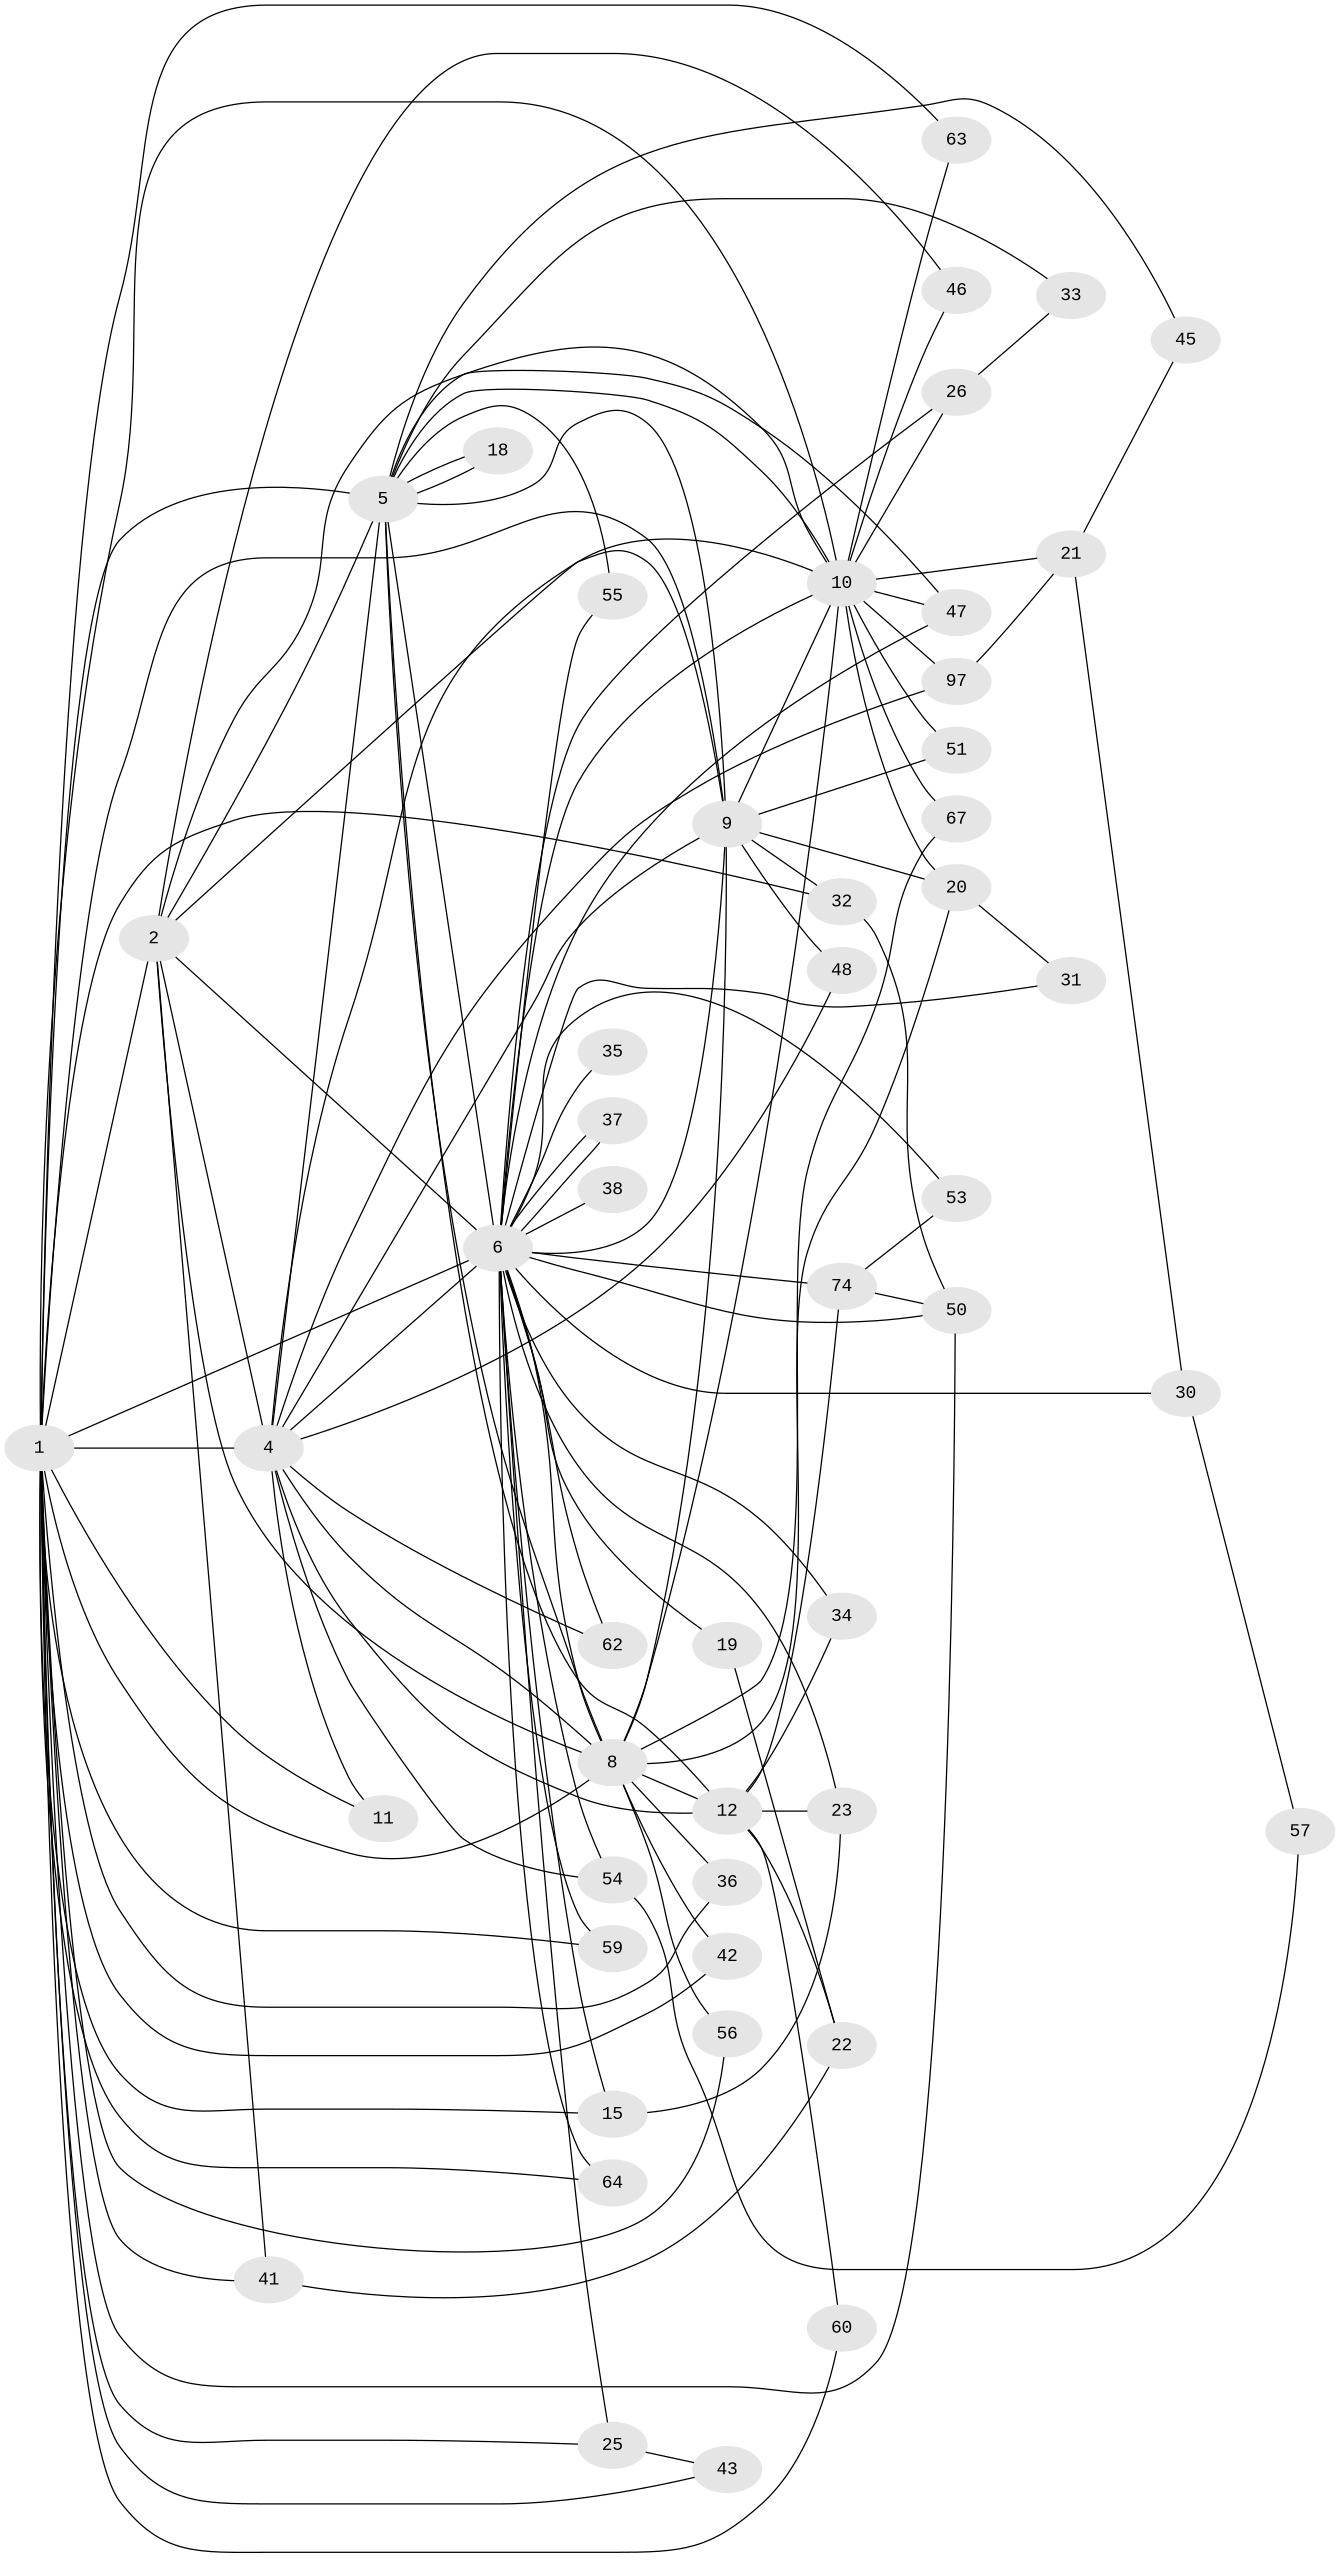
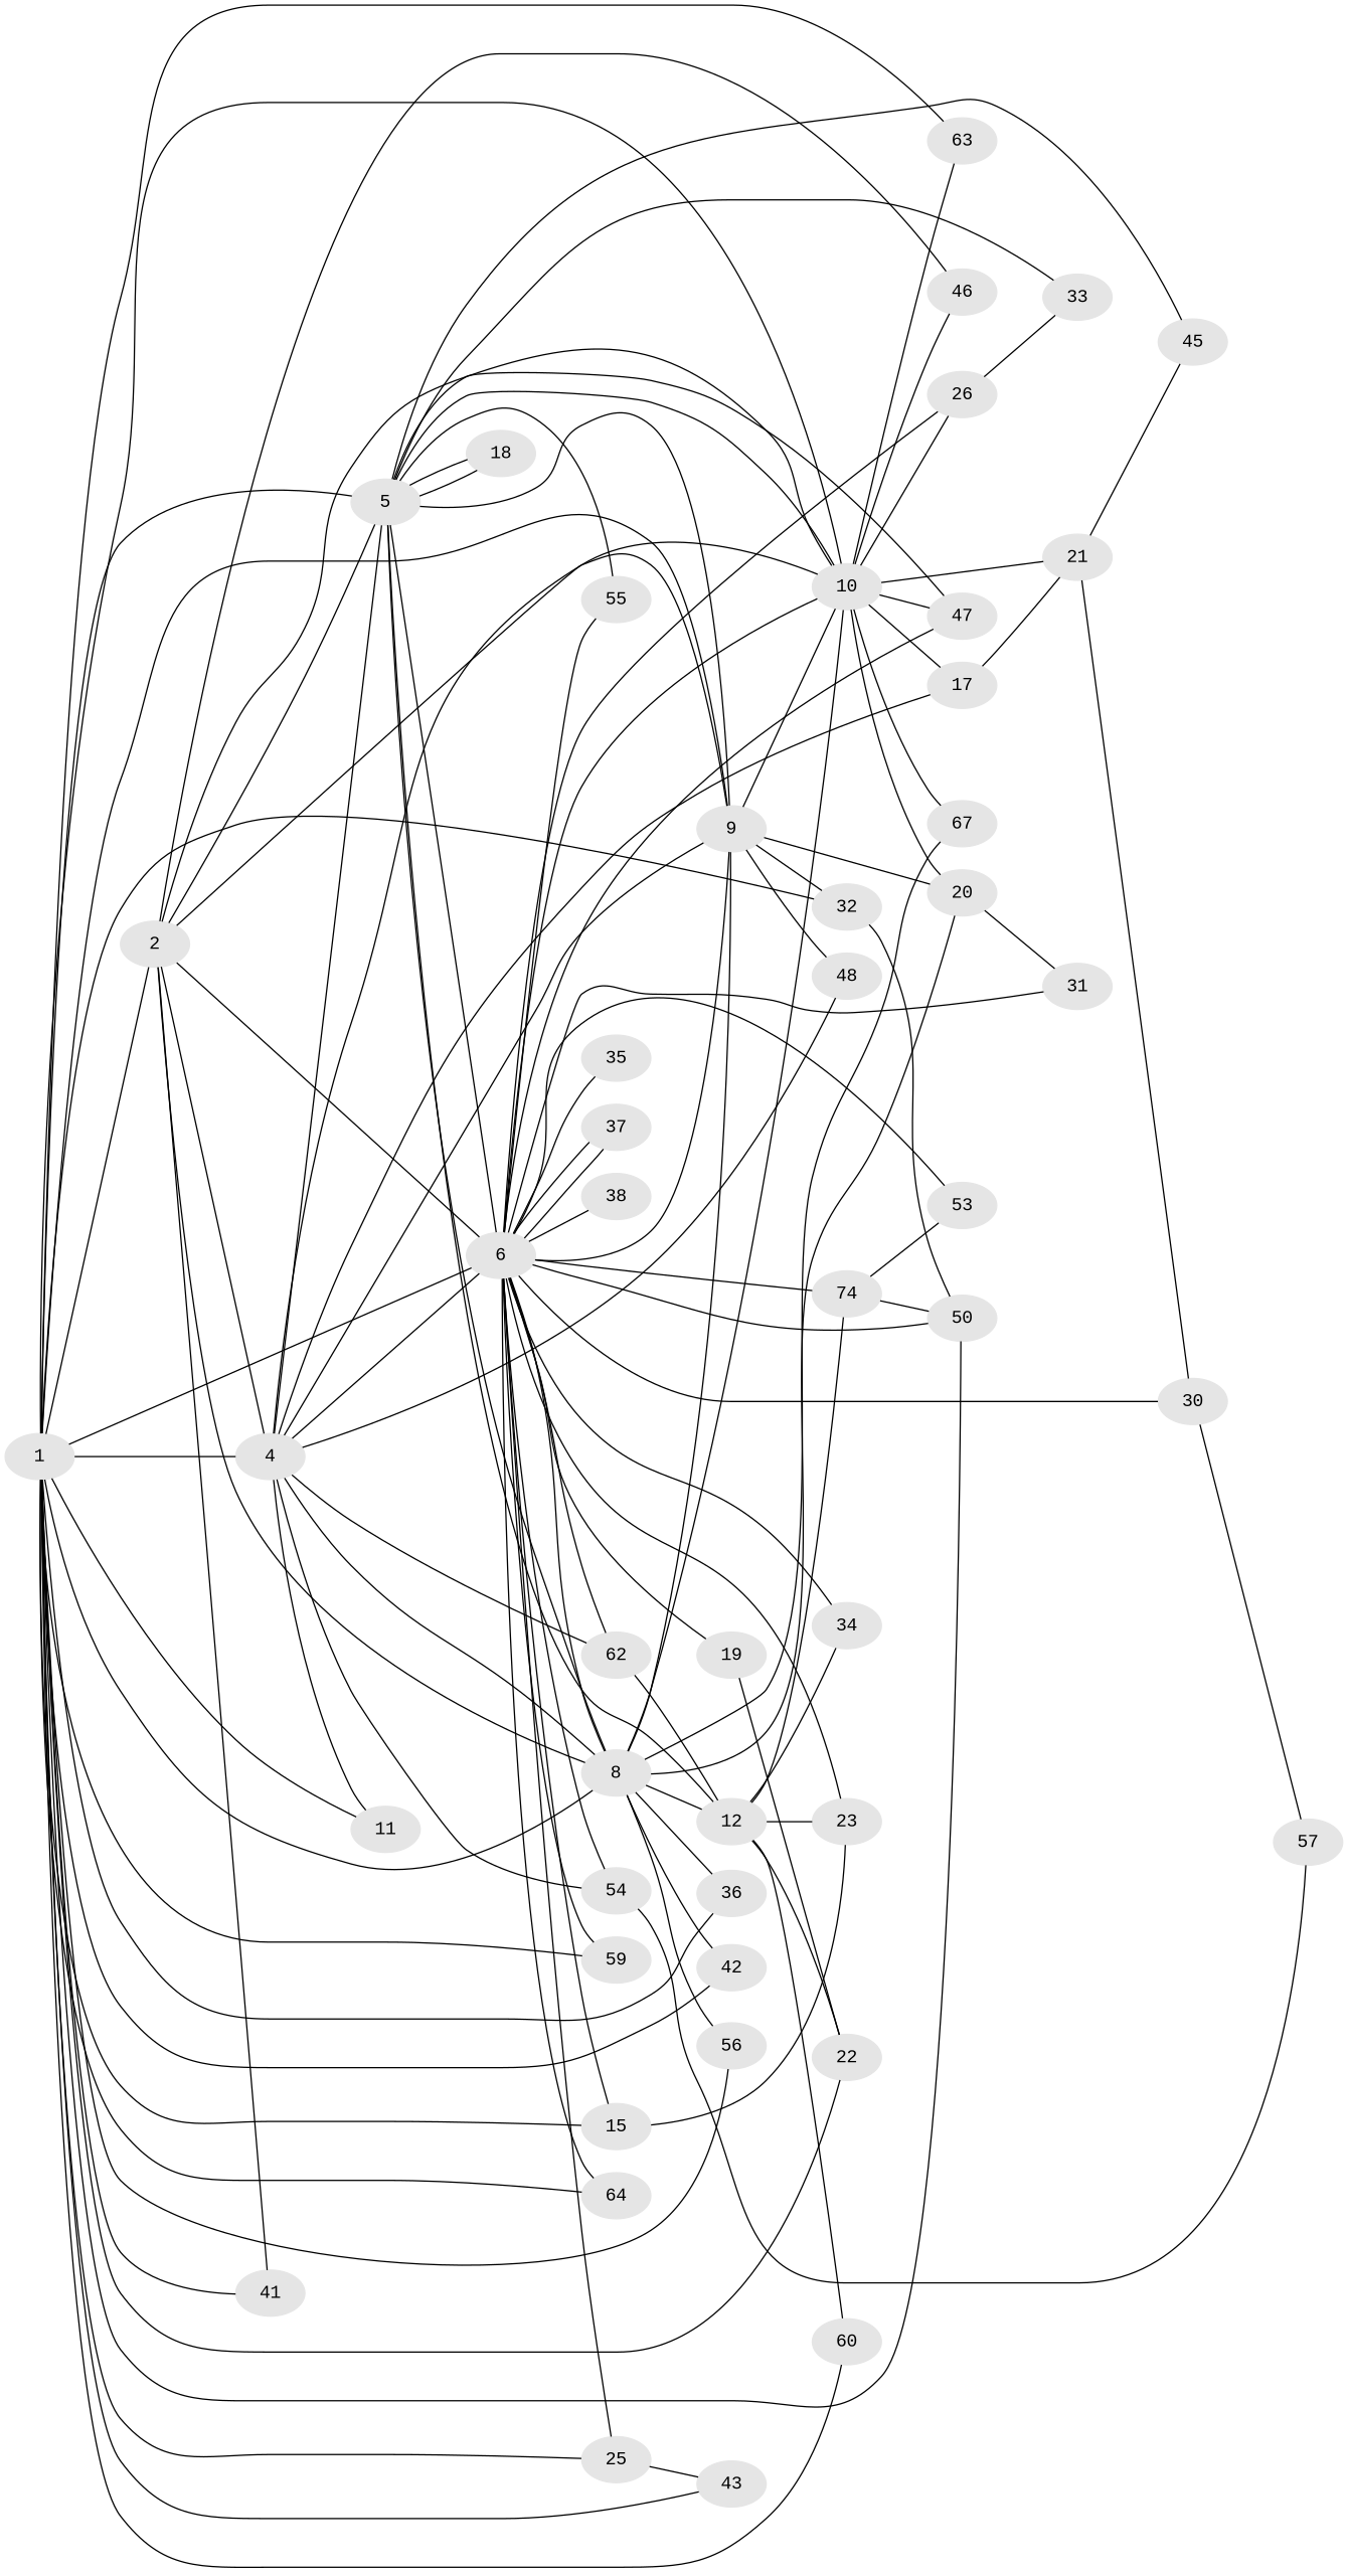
  graph {
    fontname="Liberation Mono"
    rankdir=LR
    node [color=gray90 fontname="Liberation Mono" style=filled]
    edge [fontname="Liberation Mono"]
    1 [super="+3"]
    2 [super="+16"]
    4 [super="+28"]
    5 [super="+13"]
    6 [super="+7"]
    8 [super="+58"]
    9 [super="+24"]
    10 [super="+39"]
    11
    15 [super="+29"]
    22 [super="+66"]
    25
    32
    36
    41
    42
    43
    50 [super="+61"]
    56
    59
    60
    63
    64
    46
    12 [super="+40"]
-   17 [label=97]
+   17
    48
    54
    62
    18
    33
    45
    47 [super="+49"]
    55
    n35 [label=74 super="+65"]
    19
    23 [super="+52"]
    26
    30
    31
    34
    35
    37
    38
    53
    20 [super="+27"]
    67
-   51
    21 [super="+44"]
    57
    1 -- 2 [weight=2]
    1 -- 4 [weight=2]
    1 -- 5 [weight=3]
    1 -- 6 [weight=4]
    1 -- 8 [weight=2]
    1 -- 9 [weight=2]
    1 -- 10 [weight=2]
    1 -- 11
    1 -- 15
-   41 -- 22
+   1 -- 22
    1 -- 25
    1 -- 32
    1 -- 36
    1 -- 41
    1 -- 42
    1 -- 43
    1 -- 50
    1 -- 56
    1 -- 59
    1 -- 60
    1 -- 63
    1 -- 64
    2 -- 4
    2 -- 5
    2 -- 6 [weight=3]
    2 -- 8
    2 -- 9
    2 -- 10
    2 -- 41
    2 -- 46
    4 -- 5
    4 -- 6 [weight=2]
    4 -- 8 [weight=2]
    4 -- 9
    4 -- 10
    4 -- 11
-   4 -- 12
+   62 -- 12
    4 -- 17
    4 -- 48
    4 -- 54
    4 -- 62
    5 -- 6 [weight=2]
    5 -- 8
    5 -- 9 [weight=2]
    5 -- 10
    5 -- 12
    5 -- 18
    5 -- 18
    5 -- 33
    5 -- 45
    5 -- 47
    5 -- 55
    6 -- 8 [weight=3]
    6 -- 9 [weight=2]
    6 -- 10 [weight=2]
    6 -- 15
    6 -- 25
    6 -- 50
    6 -- 59
    6 -- 64
    6 -- 54
    6 -- 62
    6 -- 47
    6 -- 55
    6 -- n35
    6 -- 19
    6 -- 23
    6 -- 26
    6 -- 30
    6 -- 31
    6 -- 34
    6 -- 35
    6 -- 37
    6 -- 37
    6 -- 38 [weight=2]
    6 -- 53
    8 -- 9
    8 -- 10
    8 -- 36
    8 -- 42
    8 -- 56
    8 -- 12
    8 -- 20
    8 -- 67
    9 -- 10
    9 -- 32
    9 -- 48
    9 -- 20
-   9 -- 51
    10 -- 63
    10 -- 46
    10 -- 17
    10 -- 47
    10 -- 26
    10 -- 20 [weight=2]
    10 -- 67
-   10 -- 51
    10 -- 21 [weight=2]
    15 -- 23
    25 -- 43
    32 -- 50
    12 -- 22
    12 -- 60
    12 -- n35
    12 -- 23
    12 -- 34
    17 -- 21
    54 -- 57
    n35 -- 50
    n35 -- 53
    19 -- 22
    26 -- 33
    30 -- 57
    20 -- 31
    21 -- 45
    21 -- 30
  }
